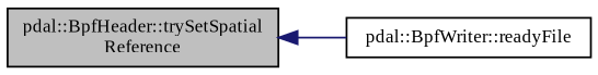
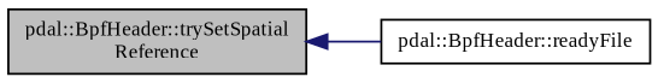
  digraph {
    rankdir=LR
    fontname="Liberation Serif"
    node [color=black fontname="Liberation Serif" fontsize=10 shape=record style=filled]
    n1 [fillcolor=grey75 fontcolor=black height=0.2 label="pdal::BpfHeader::trySetSpatial\lReference" width=0.4]
-   n2 [fillcolor=white height=0.2 label="pdal::BpfWriter::readyFile" width=0.4]
+   n2 [fillcolor=white height=0.2 label="pdal::BpfHeader::readyFile" width=0.4]
    n1 -> n2 [color=midnightblue dir=back fontname="Liberation Serif" fontsize=10 labelfontname=Helvetica labelfontsize=10 style=solid]
  }
